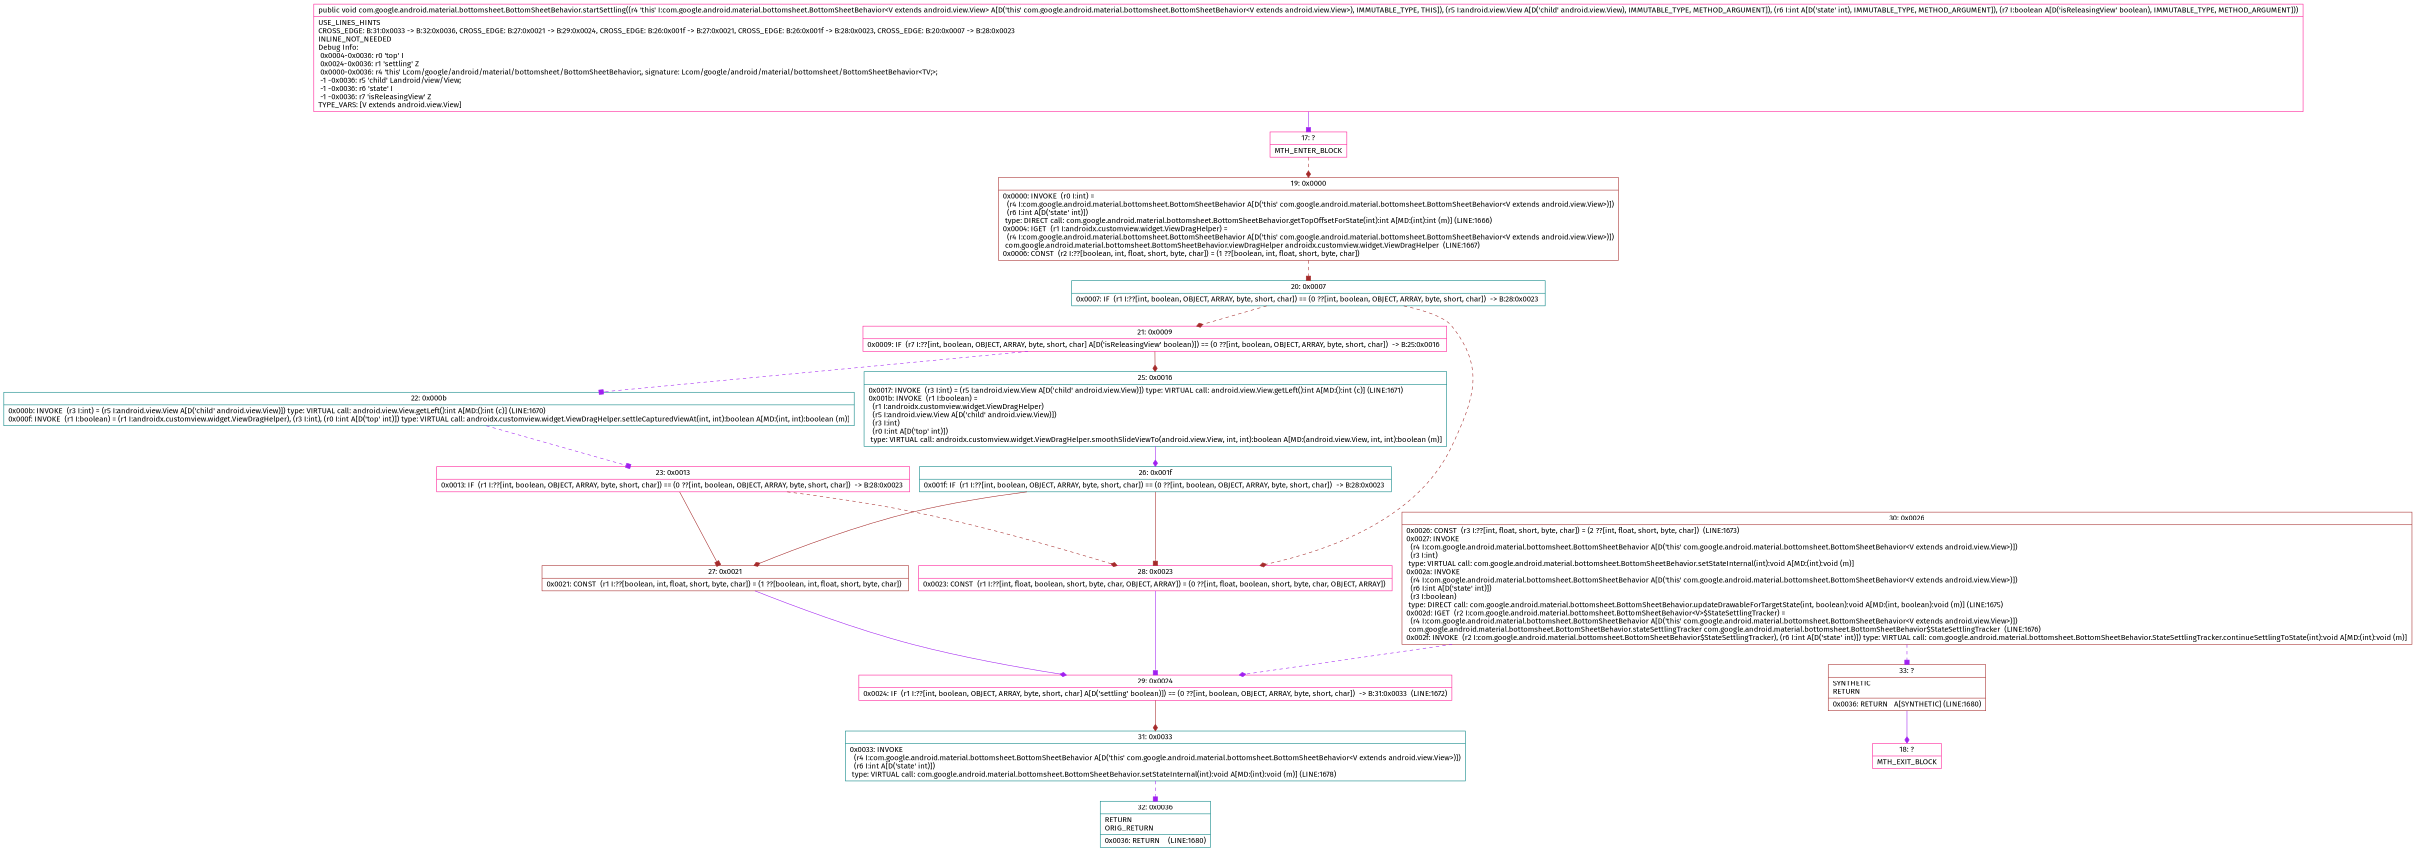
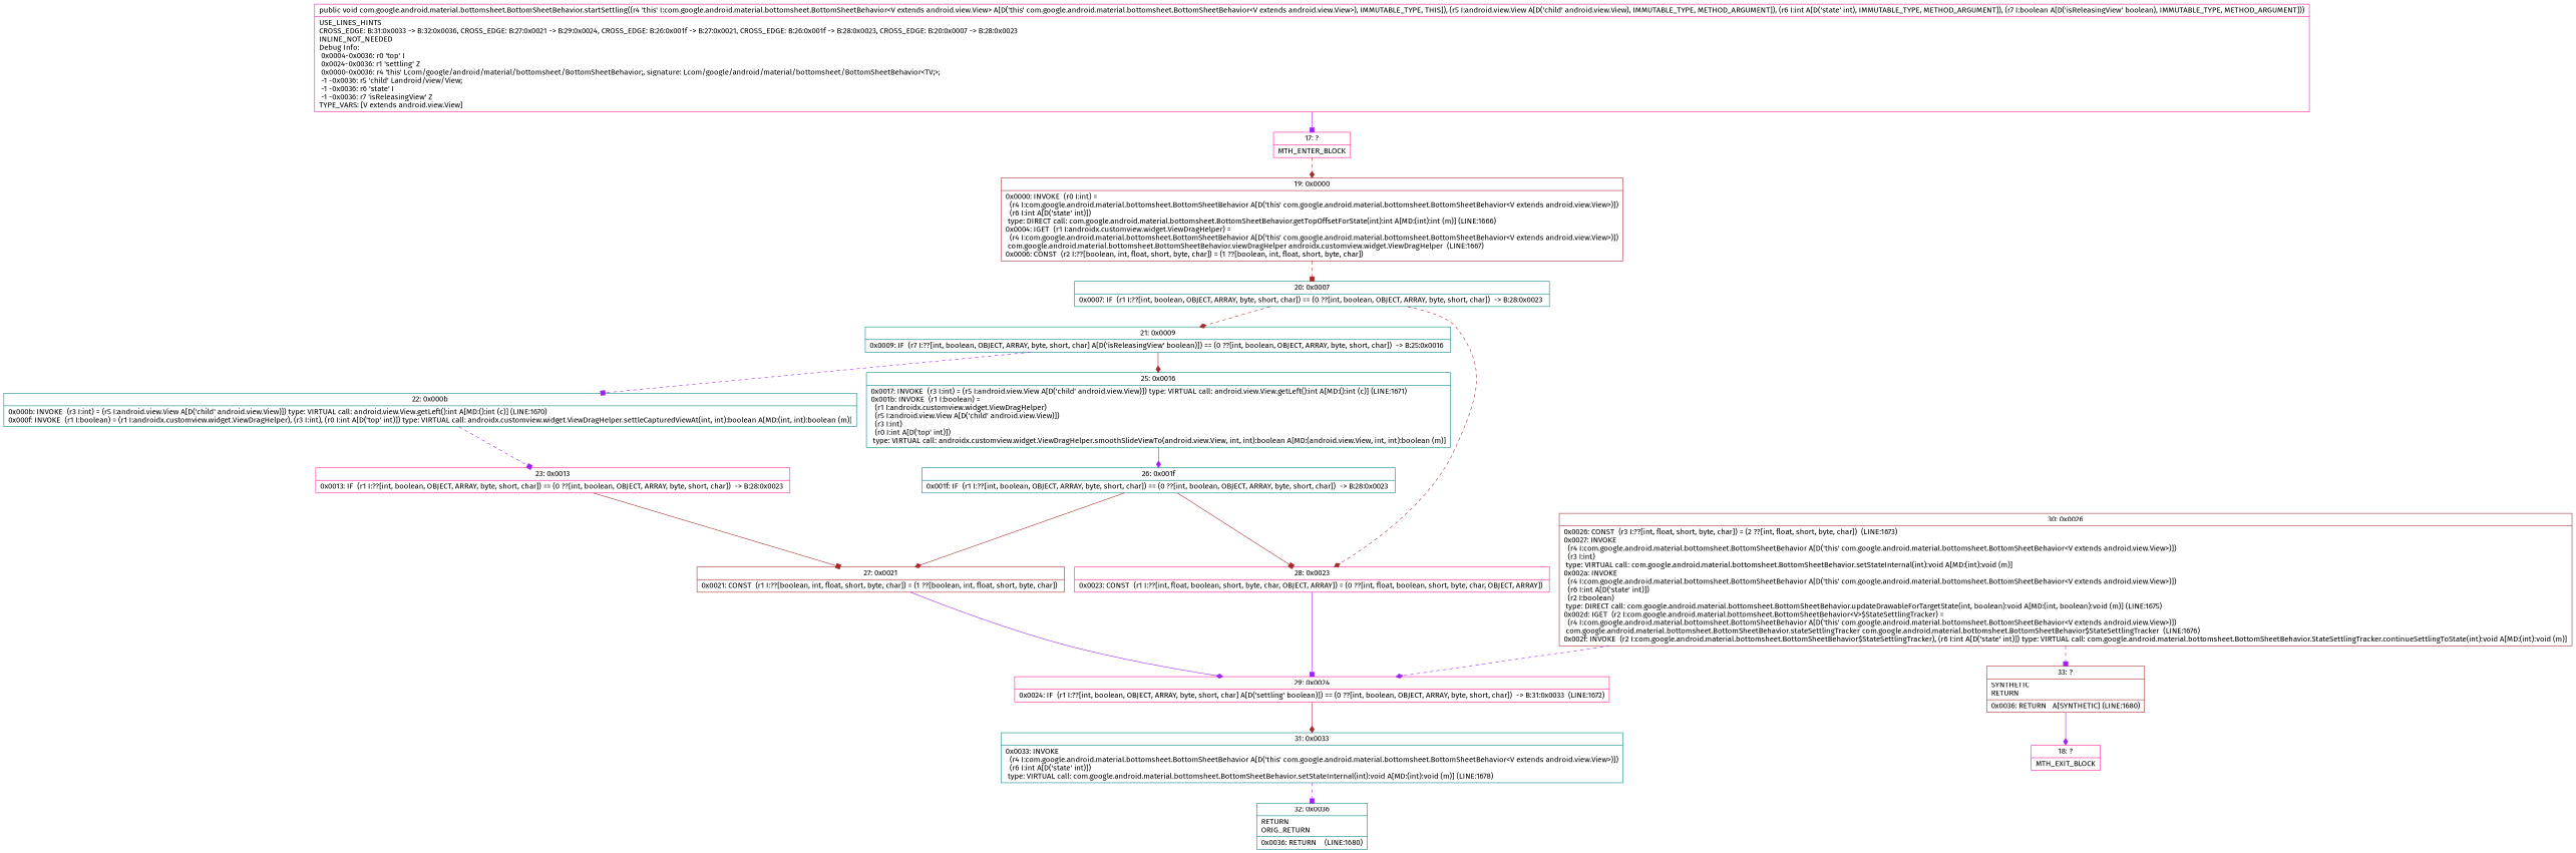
  digraph {
    fontname="Fira Sans"
    node [color=deeppink fontname="Fira Sans" shape=record]
    edge [arrowhead=diamond color=brown fontname="Fira Sans" style=dashed]
    n1 [label="{17\:\ ?|MTH_ENTER_BLOCK\l}"]
    n2 [color=brown label="{19\:\ 0x0000|0x0000: INVOKE  (r0 I:int) = \l  (r4 I:com.google.android.material.bottomsheet.BottomSheetBehavior A[D('this' com.google.android.material.bottomsheet.BottomSheetBehavior\<V extends android.view.View\>)])\l  (r6 I:int A[D('state' int)])\l type: DIRECT call: com.google.android.material.bottomsheet.BottomSheetBehavior.getTopOffsetForState(int):int A[MD:(int):int (m)] (LINE:1666)\l0x0004: IGET  (r1 I:androidx.customview.widget.ViewDragHelper) = \l  (r4 I:com.google.android.material.bottomsheet.BottomSheetBehavior A[D('this' com.google.android.material.bottomsheet.BottomSheetBehavior\<V extends android.view.View\>)])\l com.google.android.material.bottomsheet.BottomSheetBehavior.viewDragHelper androidx.customview.widget.ViewDragHelper  (LINE:1667)\l0x0006: CONST  (r2 I:??[boolean, int, float, short, byte, char]) = (1 ??[boolean, int, float, short, byte, char]) \l}"]
    n3 [color=teal label="{20\:\ 0x0007|0x0007: IF  (r1 I:??[int, boolean, OBJECT, ARRAY, byte, short, char]) == (0 ??[int, boolean, OBJECT, ARRAY, byte, short, char])  \-\> B:28:0x0023 \l}"]
-   n4 [label="{21\:\ 0x0009|0x0009: IF  (r7 I:??[int, boolean, OBJECT, ARRAY, byte, short, char] A[D('isReleasingView' boolean)]) == (0 ??[int, boolean, OBJECT, ARRAY, byte, short, char])  \-\> B:25:0x0016 \l}"]
+   n4 [color=teal label="{21\:\ 0x0009|0x0009: IF  (r7 I:??[int, boolean, OBJECT, ARRAY, byte, short, char] A[D('isReleasingView' boolean)]) == (0 ??[int, boolean, OBJECT, ARRAY, byte, short, char])  \-\> B:25:0x0016 \l}"]
    n5 [label="{28\:\ 0x0023|0x0023: CONST  (r1 I:??[int, float, boolean, short, byte, char, OBJECT, ARRAY]) = (0 ??[int, float, boolean, short, byte, char, OBJECT, ARRAY]) \l}"]
    n6 [color=teal label="{22\:\ 0x000b|0x000b: INVOKE  (r3 I:int) = (r5 I:android.view.View A[D('child' android.view.View)]) type: VIRTUAL call: android.view.View.getLeft():int A[MD:():int (c)] (LINE:1670)\l0x000f: INVOKE  (r1 I:boolean) = (r1 I:androidx.customview.widget.ViewDragHelper), (r3 I:int), (r0 I:int A[D('top' int)]) type: VIRTUAL call: androidx.customview.widget.ViewDragHelper.settleCapturedViewAt(int, int):boolean A[MD:(int, int):boolean (m)]\l}"]
    n7 [color=teal label="{25\:\ 0x0016|0x0017: INVOKE  (r3 I:int) = (r5 I:android.view.View A[D('child' android.view.View)]) type: VIRTUAL call: android.view.View.getLeft():int A[MD:():int (c)] (LINE:1671)\l0x001b: INVOKE  (r1 I:boolean) = \l  (r1 I:androidx.customview.widget.ViewDragHelper)\l  (r5 I:android.view.View A[D('child' android.view.View)])\l  (r3 I:int)\l  (r0 I:int A[D('top' int)])\l type: VIRTUAL call: androidx.customview.widget.ViewDragHelper.smoothSlideViewTo(android.view.View, int, int):boolean A[MD:(android.view.View, int, int):boolean (m)]\l}"]
    n8 [label="{29\:\ 0x0024|0x0024: IF  (r1 I:??[int, boolean, OBJECT, ARRAY, byte, short, char] A[D('settling' boolean)]) == (0 ??[int, boolean, OBJECT, ARRAY, byte, short, char])  \-\> B:31:0x0033  (LINE:1672)\l}"]
    n9 [label="{23\:\ 0x0013|0x0013: IF  (r1 I:??[int, boolean, OBJECT, ARRAY, byte, short, char]) == (0 ??[int, boolean, OBJECT, ARRAY, byte, short, char])  \-\> B:28:0x0023 \l}"]
    n10 [color=teal label="{26\:\ 0x001f|0x001f: IF  (r1 I:??[int, boolean, OBJECT, ARRAY, byte, short, char]) == (0 ??[int, boolean, OBJECT, ARRAY, byte, short, char])  \-\> B:28:0x0023 \l}"]
    n11 [color=brown label="{27\:\ 0x0021|0x0021: CONST  (r1 I:??[boolean, int, float, short, byte, char]) = (1 ??[boolean, int, float, short, byte, char]) \l}"]
    n12 [color=teal label="{31\:\ 0x0033|0x0033: INVOKE  \l  (r4 I:com.google.android.material.bottomsheet.BottomSheetBehavior A[D('this' com.google.android.material.bottomsheet.BottomSheetBehavior\<V extends android.view.View\>)])\l  (r6 I:int A[D('state' int)])\l type: VIRTUAL call: com.google.android.material.bottomsheet.BottomSheetBehavior.setStateInternal(int):void A[MD:(int):void (m)] (LINE:1678)\l}"]
-   n13 [color=brown label="{30\:\ 0x0026|0x0026: CONST  (r3 I:??[int, float, short, byte, char]) = (2 ??[int, float, short, byte, char])  (LINE:1673)\l0x0027: INVOKE  \l  (r4 I:com.google.android.material.bottomsheet.BottomSheetBehavior A[D('this' com.google.android.material.bottomsheet.BottomSheetBehavior\<V extends android.view.View\>)])\l  (r3 I:int)\l type: VIRTUAL call: com.google.android.material.bottomsheet.BottomSheetBehavior.setStateInternal(int):void A[MD:(int):void (m)]\l0x002a: INVOKE  \l  (r4 I:com.google.android.material.bottomsheet.BottomSheetBehavior A[D('this' com.google.android.material.bottomsheet.BottomSheetBehavior\<V extends android.view.View\>)])\l  (r6 I:int A[D('state' int)])\l  (r3 I:boolean)\l type: DIRECT call: com.google.android.material.bottomsheet.BottomSheetBehavior.updateDrawableForTargetState(int, boolean):void A[MD:(int, boolean):void (m)] (LINE:1675)\l0x002d: IGET  (r2 I:com.google.android.material.bottomsheet.BottomSheetBehavior\<V\>$StateSettlingTracker) = \l  (r4 I:com.google.android.material.bottomsheet.BottomSheetBehavior A[D('this' com.google.android.material.bottomsheet.BottomSheetBehavior\<V extends android.view.View\>)])\l com.google.android.material.bottomsheet.BottomSheetBehavior.stateSettlingTracker com.google.android.material.bottomsheet.BottomSheetBehavior$StateSettlingTracker  (LINE:1676)\l0x002f: INVOKE  (r2 I:com.google.android.material.bottomsheet.BottomSheetBehavior$StateSettlingTracker), (r6 I:int A[D('state' int)]) type: VIRTUAL call: com.google.android.material.bottomsheet.BottomSheetBehavior.StateSettlingTracker.continueSettlingToState(int):void A[MD:(int):void (m)]\l}"]
+   n13 [color=brown label="{30\:\ 0x0026|0x0026: CONST  (r3 I:??[int, float, short, byte, char]) = (2 ??[int, float, short, byte, char])  (LINE:1673)\l0x0027: INVOKE  \l  (r4 I:com.google.android.material.bottomsheet.BottomSheetBehavior A[D('this' com.google.android.material.bottomsheet.BottomSheetBehavior\<V extends android.view.View\>)])\l  (r3 I:int)\l type: VIRTUAL call: com.google.android.material.bottomsheet.BottomSheetBehavior.setStateInternal(int):void A[MD:(int):void (m)]\l0x002a: INVOKE  \l  (r4 I:com.google.android.material.bottomsheet.BottomSheetBehavior A[D('this' com.google.android.material.bottomsheet.BottomSheetBehavior\<V extends android.view.View\>)])\l  (r6 I:int A[D('state' int)])\l  (r2 I:boolean)\l type: DIRECT call: com.google.android.material.bottomsheet.BottomSheetBehavior.updateDrawableForTargetState(int, boolean):void A[MD:(int, boolean):void (m)] (LINE:1675)\l0x002d: IGET  (r2 I:com.google.android.material.bottomsheet.BottomSheetBehavior\<V\>$StateSettlingTracker) = \l  (r4 I:com.google.android.material.bottomsheet.BottomSheetBehavior A[D('this' com.google.android.material.bottomsheet.BottomSheetBehavior\<V extends android.view.View\>)])\l com.google.android.material.bottomsheet.BottomSheetBehavior.stateSettlingTracker com.google.android.material.bottomsheet.BottomSheetBehavior$StateSettlingTracker  (LINE:1676)\l0x002f: INVOKE  (r2 I:com.google.android.material.bottomsheet.BottomSheetBehavior$StateSettlingTracker), (r6 I:int A[D('state' int)]) type: VIRTUAL call: com.google.android.material.bottomsheet.BottomSheetBehavior.StateSettlingTracker.continueSettlingToState(int):void A[MD:(int):void (m)]\l}"]
    n14 [color=brown label="{33\:\ ?|SYNTHETIC\lRETURN\l|0x0036: RETURN   A[SYNTHETIC] (LINE:1680)\l}"]
    n15 [color=teal label="{32\:\ 0x0036|RETURN\lORIG_RETURN\l|0x0036: RETURN    (LINE:1680)\l}"]
    n16 [label="{18\:\ ?|MTH_EXIT_BLOCK\l}"]
    n17 [label="{public void com.google.android.material.bottomsheet.BottomSheetBehavior.startSettling((r4 'this' I:com.google.android.material.bottomsheet.BottomSheetBehavior\<V extends android.view.View\> A[D('this' com.google.android.material.bottomsheet.BottomSheetBehavior\<V extends android.view.View\>), IMMUTABLE_TYPE, THIS]), (r5 I:android.view.View A[D('child' android.view.View), IMMUTABLE_TYPE, METHOD_ARGUMENT]), (r6 I:int A[D('state' int), IMMUTABLE_TYPE, METHOD_ARGUMENT]), (r7 I:boolean A[D('isReleasingView' boolean), IMMUTABLE_TYPE, METHOD_ARGUMENT]))  | USE_LINES_HINTS\lCROSS_EDGE: B:31:0x0033 \-\> B:32:0x0036, CROSS_EDGE: B:27:0x0021 \-\> B:29:0x0024, CROSS_EDGE: B:26:0x001f \-\> B:27:0x0021, CROSS_EDGE: B:26:0x001f \-\> B:28:0x0023, CROSS_EDGE: B:20:0x0007 \-\> B:28:0x0023\lINLINE_NOT_NEEDED\lDebug Info:\l  0x0004\-0x0036: r0 'top' I\l  0x0024\-0x0036: r1 'settling' Z\l  0x0000\-0x0036: r4 'this' Lcom\/google\/android\/material\/bottomsheet\/BottomSheetBehavior;, signature: Lcom\/google\/android\/material\/bottomsheet\/BottomSheetBehavior\<TV;\>;\l  \-1 \-0x0036: r5 'child' Landroid\/view\/View;\l  \-1 \-0x0036: r6 'state' I\l  \-1 \-0x0036: r7 'isReleasingView' Z\lTYPE_VARS: [V extends android.view.View]\l}"]
    n1 -> n2
    n2 -> n3 [arrowhead=box]
    n3 -> n4
    n3 -> n5
    n4 -> n6 [arrowhead=box color=purple]
    n4 -> n7 [style=solid]
    n5 -> n8 [arrowhead=box color=purple style=solid]
    n6 -> n9 [arrowhead=box color=purple]
    n7 -> n10 [color=purple style=solid]
    n8 -> n12 [style=solid]
-   n9 -> n5
    n9 -> n11 [arrowhead=box style=solid]
    n10 -> n5 [arrowhead=box style=solid]
    n10 -> n11 [style=solid]
    n11 -> n8 [color=purple style=solid]
    n12 -> n15 [arrowhead=box color=purple]
    n13 -> n8 [color=purple]
    n13 -> n14 [arrowhead=box color=purple]
    n14 -> n16 [color=purple style=solid]
    n17 -> n1 [arrowhead=box color=purple style=solid]
  }
